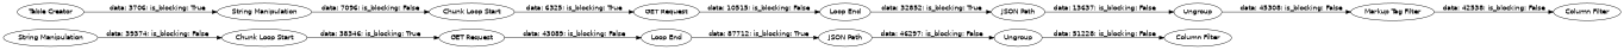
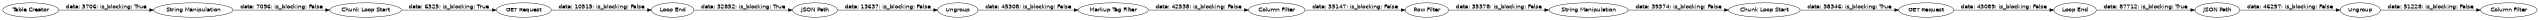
  digraph {
    rankdir=LR
    fontname="DejaVu Sans"
    node [fontname="DejaVu Sans"]
    edge [fontname="DejaVu Sans"]
    n1 [label="JSON Path"]
    n2 [label=Ungroup]
    n3 [label="Loop End"]
    n4 [label="JSON Path"]
+   n5 [label="Row Filter"]
    n6 [label="String Manipulation"]
    n7 [label="Column Filter"]
    n8 [label=Ungroup]
    n9 [label="Markup Tag Filter"]
    n10 [label="GET Request"]
    n11 [label="Column Filter"]
    n12 [label="Loop End"]
    n13 [label="String Manipulation"]
    n14 [label="Chunk Loop Start"]
    n15 [label="Chunk Loop Start"]
    n16 [label="GET Request"]
    n17 [label="Table Creator"]
    n1 -> n2 [label="data: 46297; is_blocking: False"]
    n2 -> n7 [label="data: 51228; is_blocking: False"]
    n3 -> n4 [label="data: 32852; is_blocking: True"]
    n4 -> n8 [label="data: 13637; is_blocking: False"]
+   n5 -> n6 [label="data: 35378; is_blocking: False"]
    n6 -> n15 [label="data: 39374; is_blocking: False"]
    n8 -> n9 [label="data: 45308; is_blocking: False"]
    n9 -> n11 [label="data: 42538; is_blocking: False"]
    n10 -> n3 [label="data: 10515; is_blocking: False"]
+   n11 -> n5 [label="data: 35147; is_blocking: False"]
    n12 -> n1 [label="data: 87712; is_blocking: True"]
    n13 -> n14 [label="data: 7096; is_blocking: False"]
    n14 -> n10 [label="data: 6325; is_blocking: True"]
    n15 -> n16 [label="data: 38346; is_blocking: True"]
    n16 -> n12 [label="data: 43089; is_blocking: False"]
    n17 -> n13 [label="data: 3706; is_blocking: True"]
  }
